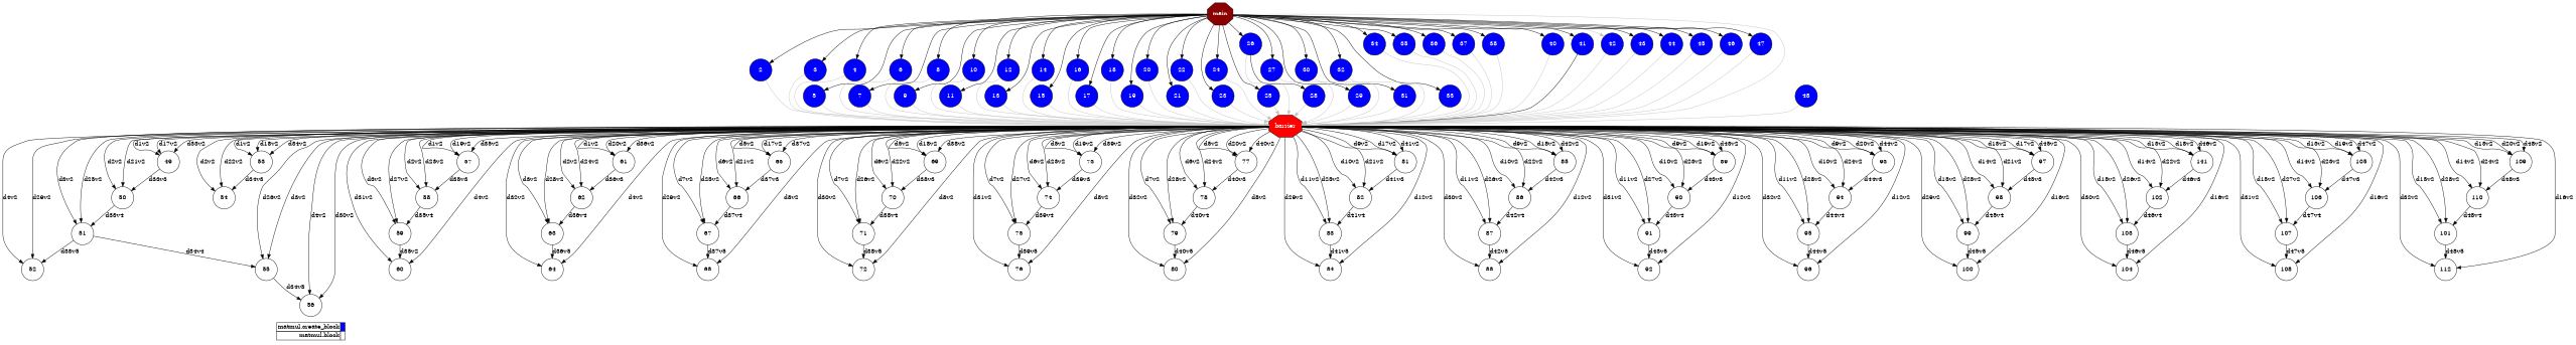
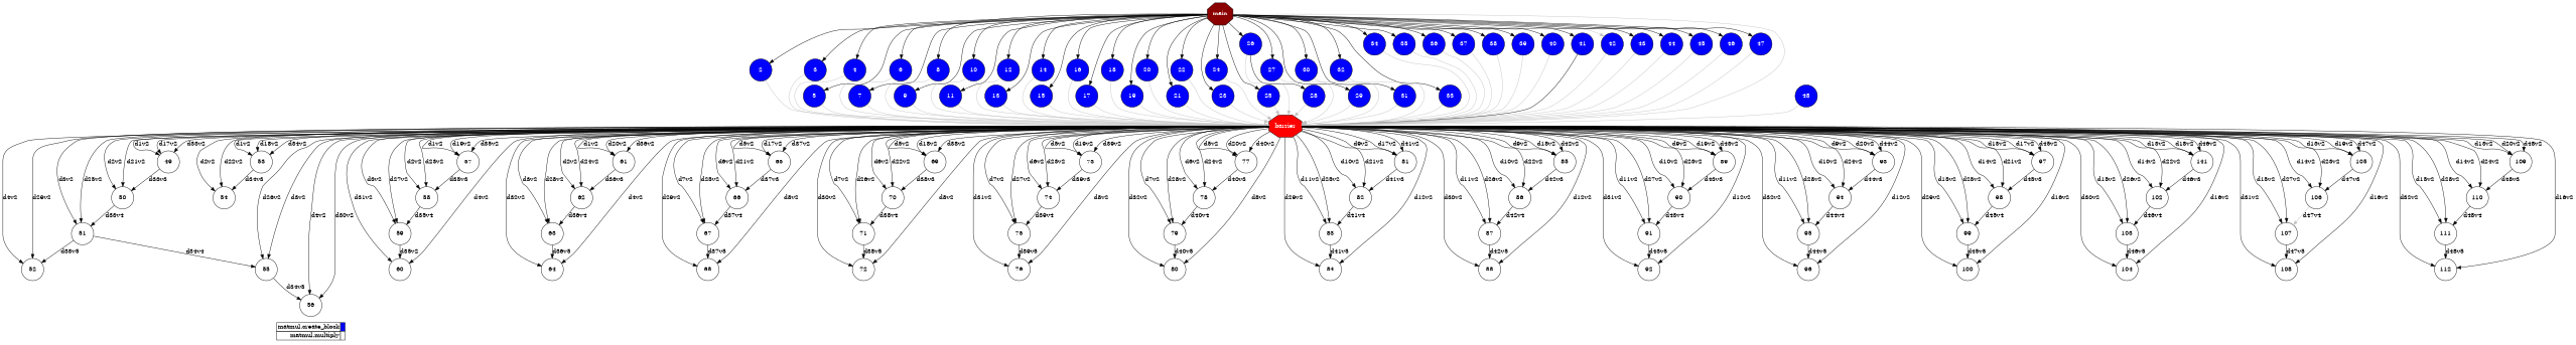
  digraph {
    compound=true
    labeljust=l
    rankdir=TB
    node [fillcolor="#ffffff" fontcolor="#000000" shape=circle style=filled]
    n1 [fillcolor="#8B0000" fontcolor="#FFFFFF" height=0.75 label=main shape=octagon]
    2 [fillcolor="#0000ff" fontcolor="#ffffff" height=0.75]
    3 [fillcolor="#0000ff" fontcolor="#ffffff" height=0.75]
    4 [fillcolor="#0000ff" fontcolor="#ffffff" height=0.75]
    5 [fillcolor="#0000ff" fontcolor="#ffffff" height=0.75]
    6 [fillcolor="#0000ff" fontcolor="#ffffff" height=0.75]
    7 [fillcolor="#0000ff" fontcolor="#ffffff" height=0.75]
    8 [fillcolor="#0000ff" fontcolor="#ffffff" height=0.75]
    9 [fillcolor="#0000ff" fontcolor="#ffffff" height=0.75]
    10 [fillcolor="#0000ff" fontcolor="#ffffff" height=0.75]
    11 [fillcolor="#0000ff" fontcolor="#ffffff" height=0.75]
    12 [fillcolor="#0000ff" fontcolor="#ffffff" height=0.75]
    13 [fillcolor="#0000ff" fontcolor="#ffffff" height=0.75]
    14 [fillcolor="#0000ff" fontcolor="#ffffff" height=0.75]
    15 [fillcolor="#0000ff" fontcolor="#ffffff" height=0.75]
    16 [fillcolor="#0000ff" fontcolor="#ffffff" height=0.75]
    17 [fillcolor="#0000ff" fontcolor="#ffffff" height=0.75]
    18 [fillcolor="#0000ff" fontcolor="#ffffff" height=0.75]
    19 [fillcolor="#0000ff" fontcolor="#ffffff" height=0.75]
    20 [fillcolor="#0000ff" fontcolor="#ffffff" height=0.75]
    21 [fillcolor="#0000ff" fontcolor="#ffffff" height=0.75]
    22 [fillcolor="#0000ff" fontcolor="#ffffff" height=0.75]
    23 [fillcolor="#0000ff" fontcolor="#ffffff" height=0.75]
    24 [fillcolor="#0000ff" fontcolor="#ffffff" height=0.75]
    25 [fillcolor="#0000ff" fontcolor="#ffffff" height=0.75]
    26 [fillcolor="#0000ff" fontcolor="#ffffff" height=0.75]
    27 [fillcolor="#0000ff" fontcolor="#ffffff" height=0.75]
    28 [fillcolor="#0000ff" fontcolor="#ffffff" height=0.75]
    29 [fillcolor="#0000ff" fontcolor="#ffffff" height=0.75]
    30 [fillcolor="#0000ff" fontcolor="#ffffff" height=0.75]
    31 [fillcolor="#0000ff" fontcolor="#ffffff" height=0.75]
    32 [fillcolor="#0000ff" fontcolor="#ffffff" height=0.75]
    33 [fillcolor="#0000ff" fontcolor="#ffffff" height=0.75]
    34 [fillcolor="#0000ff" fontcolor="#ffffff" height=0.75]
    35 [fillcolor="#0000ff" fontcolor="#ffffff" height=0.75]
    36 [fillcolor="#0000ff" fontcolor="#ffffff" height=0.75]
    37 [fillcolor="#0000ff" fontcolor="#ffffff" height=0.75]
    38 [fillcolor="#0000ff" fontcolor="#ffffff" height=0.75]
+   39 [fillcolor="#0000ff" fontcolor="#ffffff" height=0.75]
    40 [fillcolor="#0000ff" fontcolor="#ffffff" height=0.75]
    41 [fillcolor="#0000ff" fontcolor="#ffffff" height=0.75]
    42 [fillcolor="#0000ff" fontcolor="#ffffff" height=0.75]
    43 [fillcolor="#0000ff" fontcolor="#ffffff" height=0.75]
    44 [fillcolor="#0000ff" fontcolor="#ffffff" height=0.75]
    45 [fillcolor="#0000ff" fontcolor="#ffffff" height=0.75]
    46 [fillcolor="#0000ff" fontcolor="#ffffff" height=0.75]
    47 [fillcolor="#0000ff" fontcolor="#ffffff" height=0.75]
    48 [fillcolor="#0000ff" fontcolor="#ffffff" height=0.75]
    n49 [fillcolor="#ff0000" fontcolor="#FFFFFF" height=0.75 label=barrier shape=octagon]
    49 [height=0.75]
    50 [height=0.75]
    51 [height=0.75]
    52 [height=0.75]
    53 [height=0.75]
    54 [height=0.75]
    55 [height=0.75]
    56 [height=0.75]
    57 [height=0.75]
    58 [height=0.75]
    59 [height=0.75]
    60 [height=0.75]
    61 [height=0.75]
    62 [height=0.75]
    63 [height=0.75]
    64 [height=0.75]
    65 [height=0.75]
    66 [height=0.75]
    67 [height=0.75]
    68 [height=0.75]
    69 [height=0.75]
    70 [height=0.75]
    71 [height=0.75]
    72 [height=0.75]
    73 [height=0.75]
    74 [height=0.75]
    75 [height=0.75]
    76 [height=0.75]
    77 [height=0.75]
    78 [height=0.75]
    79 [height=0.75]
    80 [height=0.75]
    81 [height=0.75]
    82 [height=0.75]
    83 [height=0.75]
    84 [height=0.75]
    85 [height=0.75]
    86 [height=0.75]
    87 [height=0.75]
    88 [height=0.75]
    89 [height=0.75]
    90 [height=0.75]
    91 [height=0.75]
    92 [height=0.75]
    93 [height=0.75]
    94 [height=0.75]
    95 [height=0.75]
    96 [height=0.75]
    97 [height=0.75]
    98 [height=0.75]
    99 [height=0.75]
    100 [height=0.75]
    n102 [height=0.75 label=141]
    102 [height=0.75]
    103 [height=0.75]
    104 [height=0.75]
    105 [height=0.75]
    106 [height=0.75]
    107 [height=0.75]
    108 [height=0.75]
    109 [height=0.75]
    110 [height=0.75]
-   111 [height=0.75 label=101]
+   111 [height=0.75]
    112 [height=0.75]
-   n114 [height=0.75 label=<       <table border="0" cellpadding="2" cellspacing="0" cellborder="1"> <tr> <td align="right">matmul.create_block</td> <td bgcolor="#0000ff">&nbsp;</td> </tr> <tr> <td align="right">matmul.block</td> <td bgcolor="#ffffff">&nbsp;</td> </tr>       </table>     > shape=plaintext fillcolor="" fontcolor="" style=""]
+   n114 [height=0.75 label=<       <table border="0" cellpadding="2" cellspacing="0" cellborder="1"> <tr> <td align="right">matmul.create_block</td> <td bgcolor="#0000ff">&nbsp;</td> </tr> <tr> <td align="right">matmul.multiply</td> <td bgcolor="#ffffff">&nbsp;</td> </tr>       </table>     > shape=plaintext fillcolor="" fontcolor="" style=""]
    subgraph sub_1 {
      ranksep=0.20
      n1
      2
      3
      4
      5
      6
      7
      8
      9
      10
      11
      12
      13
      14
      15
      16
      17
      18
      19
      20
      21
      22
      23
      24
      25
      26
      27
      28
      29
      30
      31
      32
      33
      34
      35
      36
      37
      38
+     39
      40
      41
      42
      43
      44
      45
      46
      47
      48
      n49
      49
      50
      51
      52
      53
      54
      55
      56
      57
      58
      59
      60
      61
      62
      63
      64
      65
      66
      67
      68
      69
      70
      71
      72
      73
      74
      75
      76
      77
      78
      79
      80
      81
      82
      83
      84
      85
      86
      87
      88
      89
      90
      91
      92
      93
      94
      95
      96
      97
      98
      99
      100
      n102
      102
      103
      104
      105
      106
      107
      108
      109
      110
      111
      112
    }
    subgraph sub_2 {
      label=Legend
      rank=sink
      ranksep=0.20
      n114
    }
    n1 -> 2
    n1 -> 3
    n1 -> 4
    n1 -> 5
    n1 -> 6
    n1 -> 7
    n1 -> 8
    n1 -> 9
    n1 -> 10
    n1 -> 11
    n1 -> 12
    n1 -> 13
    n1 -> 14
    n1 -> 15
    n1 -> 16
    n1 -> 17
    n1 -> 18
    n1 -> 19
    n1 -> 20
    n1 -> 21
    n1 -> 22
    n1 -> 23
    n1 -> 24
    n1 -> 25
    n1 -> 26
    n1 -> 27
    n1 -> 29
    n1 -> 30
    n1 -> 31
    n1 -> 32
    n1 -> 33
    n1 -> 34
    n1 -> 35
    n1 -> 36
    n1 -> 37
    n1 -> 38
+   n1 -> 39
    n1 -> 40
    n1 -> 41
    n1 -> 42 [color=grey]
    n1 -> 43
    n1 -> 44
    n1 -> 45
    n1 -> 46
    n1 -> 47
    n1 -> n49 [color=grey]
    2 -> n49 [color=grey]
    3 -> n49 [color=grey]
    4 -> n49 [color=grey]
    5 -> n49 [color=grey]
    6 -> n49 [color=grey]
    7 -> n49 [color=grey]
    8 -> n49 [color=grey]
    9 -> n49 [color=grey]
    10 -> n49 [color=grey]
    11 -> n49 [color=grey]
    12 -> n49 [color=grey]
    13 -> n49 [color=grey]
    14 -> n49 [color=grey]
    15 -> n49 [color=grey]
    16 -> n49 [color=grey]
    17 -> n49 [color=grey]
    18 -> n49 [color=grey]
    19 -> n49 [color=grey]
    20 -> n49 [color=grey]
    21 -> n49 [color=grey]
    22 -> n49 [color=grey]
    23 -> n49 [color=grey]
    24 -> n49 [color=grey]
    25 -> n49 [color=grey]
    26 -> 28
    26 -> n49 [color=grey]
    27 -> n49 [color=grey]
    28 -> n49 [color=grey]
    29 -> n49 [color=grey]
    30 -> n49 [color=grey]
    31 -> n49 [color=grey]
    32 -> n49 [color=grey]
    33 -> n49 [color=grey]
    34 -> n49 [color=grey]
    35 -> n49 [color=grey]
    36 -> n49 [color=grey]
    37 -> n49 [color=grey]
    38 -> n49 [color=grey]
+   39 -> n49 [color=grey]
    40 -> n49 [color=grey]
    41 -> n49 [color=black]
    42 -> n49 [color=grey]
    43 -> n49 [color=grey]
    44 -> n49 [color=grey]
    45 -> n49 [color=grey]
    46 -> n49 [color=grey]
    47 -> n49 [color=grey]
    48 -> n49 [color=grey]
    n49 -> 49 [label=d1v2]
    n49 -> 49 [label=d17v2]
    n49 -> 49 [label=d33v2]
    n49 -> 50 [label=d2v2]
    n49 -> 50 [label=d21v2]
    n49 -> 51 [label=d3v2]
    n49 -> 51 [label=d25v2]
    n49 -> 52 [label=d4v2]
    n49 -> 52 [label=d29v2]
    n49 -> 53 [label=d1v2]
    n49 -> 53 [label=d18v2]
    n49 -> 53 [label=d34v2]
    n49 -> 54 [label=d2v2]
    n49 -> 54 [label=d22v2]
    n49 -> 55 [label=d3v2]
    n49 -> 55 [label=d26v2]
    n49 -> 56 [label=d4v2]
    n49 -> 56 [label=d30v2]
    n49 -> 57 [label=d1v2]
    n49 -> 57 [label=d19v2]
    n49 -> 57 [label=d35v2]
    n49 -> 58 [label=d2v2]
    n49 -> 58 [label=d23v2]
    n49 -> 59 [label=d3v2]
    n49 -> 59 [label=d27v2]
    n49 -> 60 [label=d4v2]
    n49 -> 60 [label=d31v2]
    n49 -> 61 [label=d1v2]
    n49 -> 61 [label=d20v2]
    n49 -> 61 [label=d36v2]
    n49 -> 62 [label=d2v2]
    n49 -> 62 [label=d24v2]
    n49 -> 63 [label=d3v2]
    n49 -> 63 [label=d28v2]
    n49 -> 64 [label=d4v2]
    n49 -> 64 [label=d32v2]
    n49 -> 65 [label=d5v2]
    n49 -> 65 [label=d17v2]
    n49 -> 65 [label=d37v2]
    n49 -> 66 [label=d6v2]
    n49 -> 66 [label=d21v2]
    n49 -> 67 [label=d7v2]
    n49 -> 67 [label=d25v2]
    n49 -> 68 [label=d8v2]
    n49 -> 68 [label=d29v2]
    n49 -> 69 [label=d5v2]
    n49 -> 69 [label=d18v2]
    n49 -> 69 [label=d38v2]
    n49 -> 70 [label=d6v2]
    n49 -> 70 [label=d22v2]
    n49 -> 71 [label=d7v2]
    n49 -> 71 [label=d26v2]
    n49 -> 72 [label=d8v2]
    n49 -> 72 [label=d30v2]
    n49 -> 73 [label=d5v2]
    n49 -> 73 [label=d19v2]
    n49 -> 73 [label=d39v2]
    n49 -> 74 [label=d6v2]
    n49 -> 74 [label=d23v2]
    n49 -> 75 [label=d7v2]
    n49 -> 75 [label=d27v2]
    n49 -> 76 [label=d8v2]
    n49 -> 76 [label=d31v2]
    n49 -> 77 [label=d5v2]
    n49 -> 77 [label=d20v2]
    n49 -> 77 [label=d40v2]
    n49 -> 78 [label=d6v2]
    n49 -> 78 [label=d24v2]
    n49 -> 79 [label=d7v2]
    n49 -> 79 [label=d28v2]
    n49 -> 80 [label=d8v2]
    n49 -> 80 [label=d32v2]
    n49 -> 81 [label=d9v2]
    n49 -> 81 [label=d17v2]
    n49 -> 81 [label=d41v2]
    n49 -> 82 [label=d10v2]
    n49 -> 82 [label=d21v2]
    n49 -> 83 [label=d11v2]
    n49 -> 83 [label=d25v2]
    n49 -> 84 [label=d12v2]
    n49 -> 84 [label=d29v2]
    n49 -> 85 [label=d9v2]
    n49 -> 85 [label=d18v2]
    n49 -> 85 [label=d42v2]
    n49 -> 86 [label=d10v2]
    n49 -> 86 [label=d22v2]
    n49 -> 87 [label=d11v2]
    n49 -> 87 [label=d26v2]
    n49 -> 88 [label=d12v2]
    n49 -> 88 [label=d30v2]
    n49 -> 89 [label=d9v2]
    n49 -> 89 [label=d19v2]
    n49 -> 89 [label=d43v2]
    n49 -> 90 [label=d10v2]
    n49 -> 90 [label=d23v2]
    n49 -> 91 [label=d11v2]
    n49 -> 91 [label=d27v2]
    n49 -> 92 [label=d12v2]
    n49 -> 92 [label=d31v2]
    n49 -> 93 [label=d9v2]
    n49 -> 93 [label=d20v2]
    n49 -> 93 [label=d44v2]
    n49 -> 94 [label=d10v2]
    n49 -> 94 [label=d24v2]
    n49 -> 95 [label=d11v2]
    n49 -> 95 [label=d28v2]
    n49 -> 96 [label=d12v2]
    n49 -> 96 [label=d32v2]
    n49 -> 97 [label=d13v2]
    n49 -> 97 [label=d17v2]
    n49 -> 97 [label=d45v2]
    n49 -> 98 [label=d14v2]
    n49 -> 98 [label=d21v2]
    n49 -> 99 [label=d15v2]
    n49 -> 99 [label=d25v2]
    n49 -> 100 [label=d16v2]
    n49 -> 100 [label=d29v2]
    n49 -> n102 [label=d13v2]
    n49 -> n102 [label=d18v2]
    n49 -> n102 [label=d46v2]
    n49 -> 102 [label=d14v2]
    n49 -> 102 [label=d22v2]
    n49 -> 103 [label=d15v2]
    n49 -> 103 [label=d26v2]
    n49 -> 104 [label=d16v2]
    n49 -> 104 [label=d30v2]
    n49 -> 105 [label=d13v2]
    n49 -> 105 [label=d19v2]
    n49 -> 105 [label=d47v2]
    n49 -> 106 [label=d14v2]
    n49 -> 106 [label=d23v2]
    n49 -> 107 [label=d15v2]
    n49 -> 107 [label=d27v2]
    n49 -> 108 [label=d16v2]
    n49 -> 108 [label=d31v2]
    n49 -> 109 [label=d13v2]
    n49 -> 109 [label=d20v2]
    n49 -> 109 [label=d48v2]
    n49 -> 110 [label=d14v2]
    n49 -> 110 [label=d24v2]
    n49 -> 111 [label=d15v2]
    n49 -> 111 [label=d28v2]
    n49 -> 112 [label=d16v2]
    n49 -> 112 [label=d32v2]
    49 -> 50 [label=d33v3]
    50 -> 51 [label=d33v4]
    51 -> 52 [label=d33v5]
    51 -> 55 [label=d34v4]
    53 -> 54 [label=d34v3]
    55 -> 56 [label=d34v5]
    57 -> 58 [label=d35v3]
    58 -> 59 [label=d35v4]
    59 -> 60 [label=d35v2]
    61 -> 62 [label=d36v3]
    62 -> 63 [label=d36v4]
    63 -> 64 [label=d36v5]
    65 -> 66 [label=d37v3]
    66 -> 67 [label=d37v4]
    67 -> 68 [label=d37v5]
    69 -> 70 [label=d38v3]
    70 -> 71 [label=d38v4]
    71 -> 72 [label=d38v5]
    73 -> 74 [label=d39v3]
    74 -> 75 [label=d39v4]
    75 -> 76 [label=d39v5]
    77 -> 78 [label=d40v3]
    78 -> 79 [label=d40v4]
    79 -> 80 [label=d40v5]
    81 -> 82 [label=d41v3]
    82 -> 83 [label=d41v4]
    83 -> 84 [label=d41v5]
    85 -> 86 [label=d42v3]
    86 -> 87 [label=d42v4]
    87 -> 88 [label=d42v5]
    89 -> 90 [label=d43v3]
    90 -> 91 [label=d43v4]
    91 -> 92 [label=d43v5]
    93 -> 94 [label=d44v3]
    94 -> 95 [label=d44v4]
    95 -> 96 [label=d44v5]
    97 -> 98 [label=d45v3]
    98 -> 99 [label=d45v4]
    99 -> 100 [label=d45v5]
    n102 -> 102 [label=d46v3]
    102 -> 103 [label=d46v4]
    103 -> 104 [label=d46v5]
    105 -> 106 [label=d47v3]
-   106 -> 107 [label=d47v4]
+   106 -> 107 [label=d47v4 color=grey]
    107 -> 108 [label=d47v5]
    109 -> 110 [label=d48v3]
    110 -> 111 [label=d48v4]
    111 -> 112 [label=d48v5]
  }
